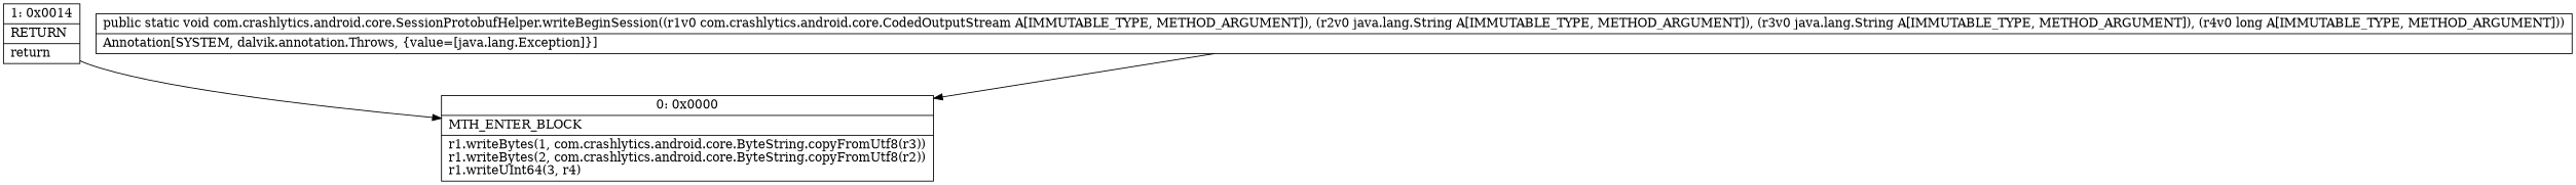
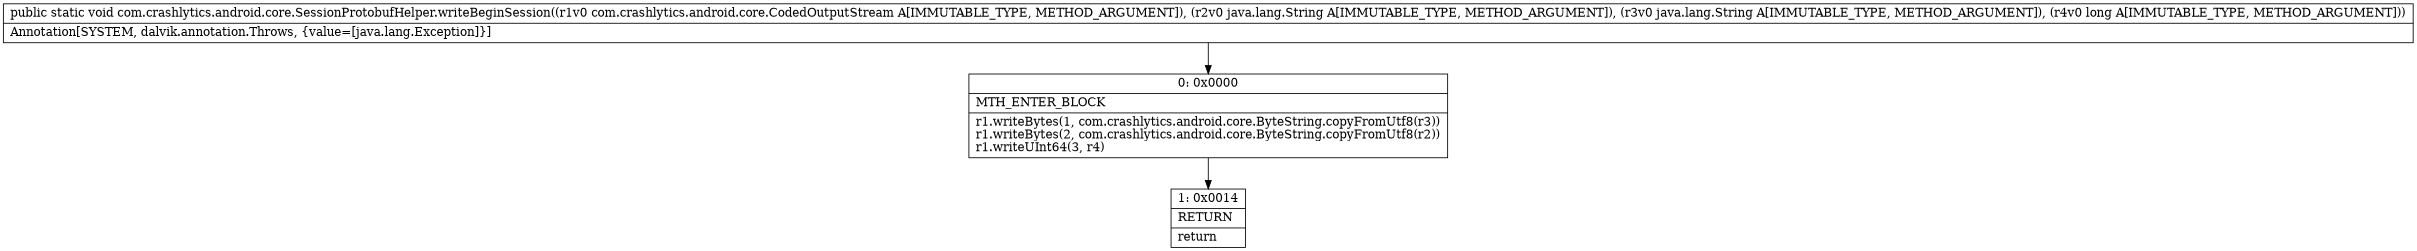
  digraph {
    node [shape=record]
    n1 [label="{0\:\ 0x0000|MTH_ENTER_BLOCK\l|r1.writeBytes(1, com.crashlytics.android.core.ByteString.copyFromUtf8(r3))\lr1.writeBytes(2, com.crashlytics.android.core.ByteString.copyFromUtf8(r2))\lr1.writeUInt64(3, r4)\l}"]
    n2 [label="{1\:\ 0x0014|RETURN\l|return\l}"]
    n3 [label="{public static void com.crashlytics.android.core.SessionProtobufHelper.writeBeginSession((r1v0 com.crashlytics.android.core.CodedOutputStream A[IMMUTABLE_TYPE, METHOD_ARGUMENT]), (r2v0 java.lang.String A[IMMUTABLE_TYPE, METHOD_ARGUMENT]), (r3v0 java.lang.String A[IMMUTABLE_TYPE, METHOD_ARGUMENT]), (r4v0 long A[IMMUTABLE_TYPE, METHOD_ARGUMENT]))  | Annotation[SYSTEM, dalvik.annotation.Throws, \{value=[java.lang.Exception]\}]\l}"]
-   n2 -> n1
+   n1 -> n2
    n3 -> n1
  }
